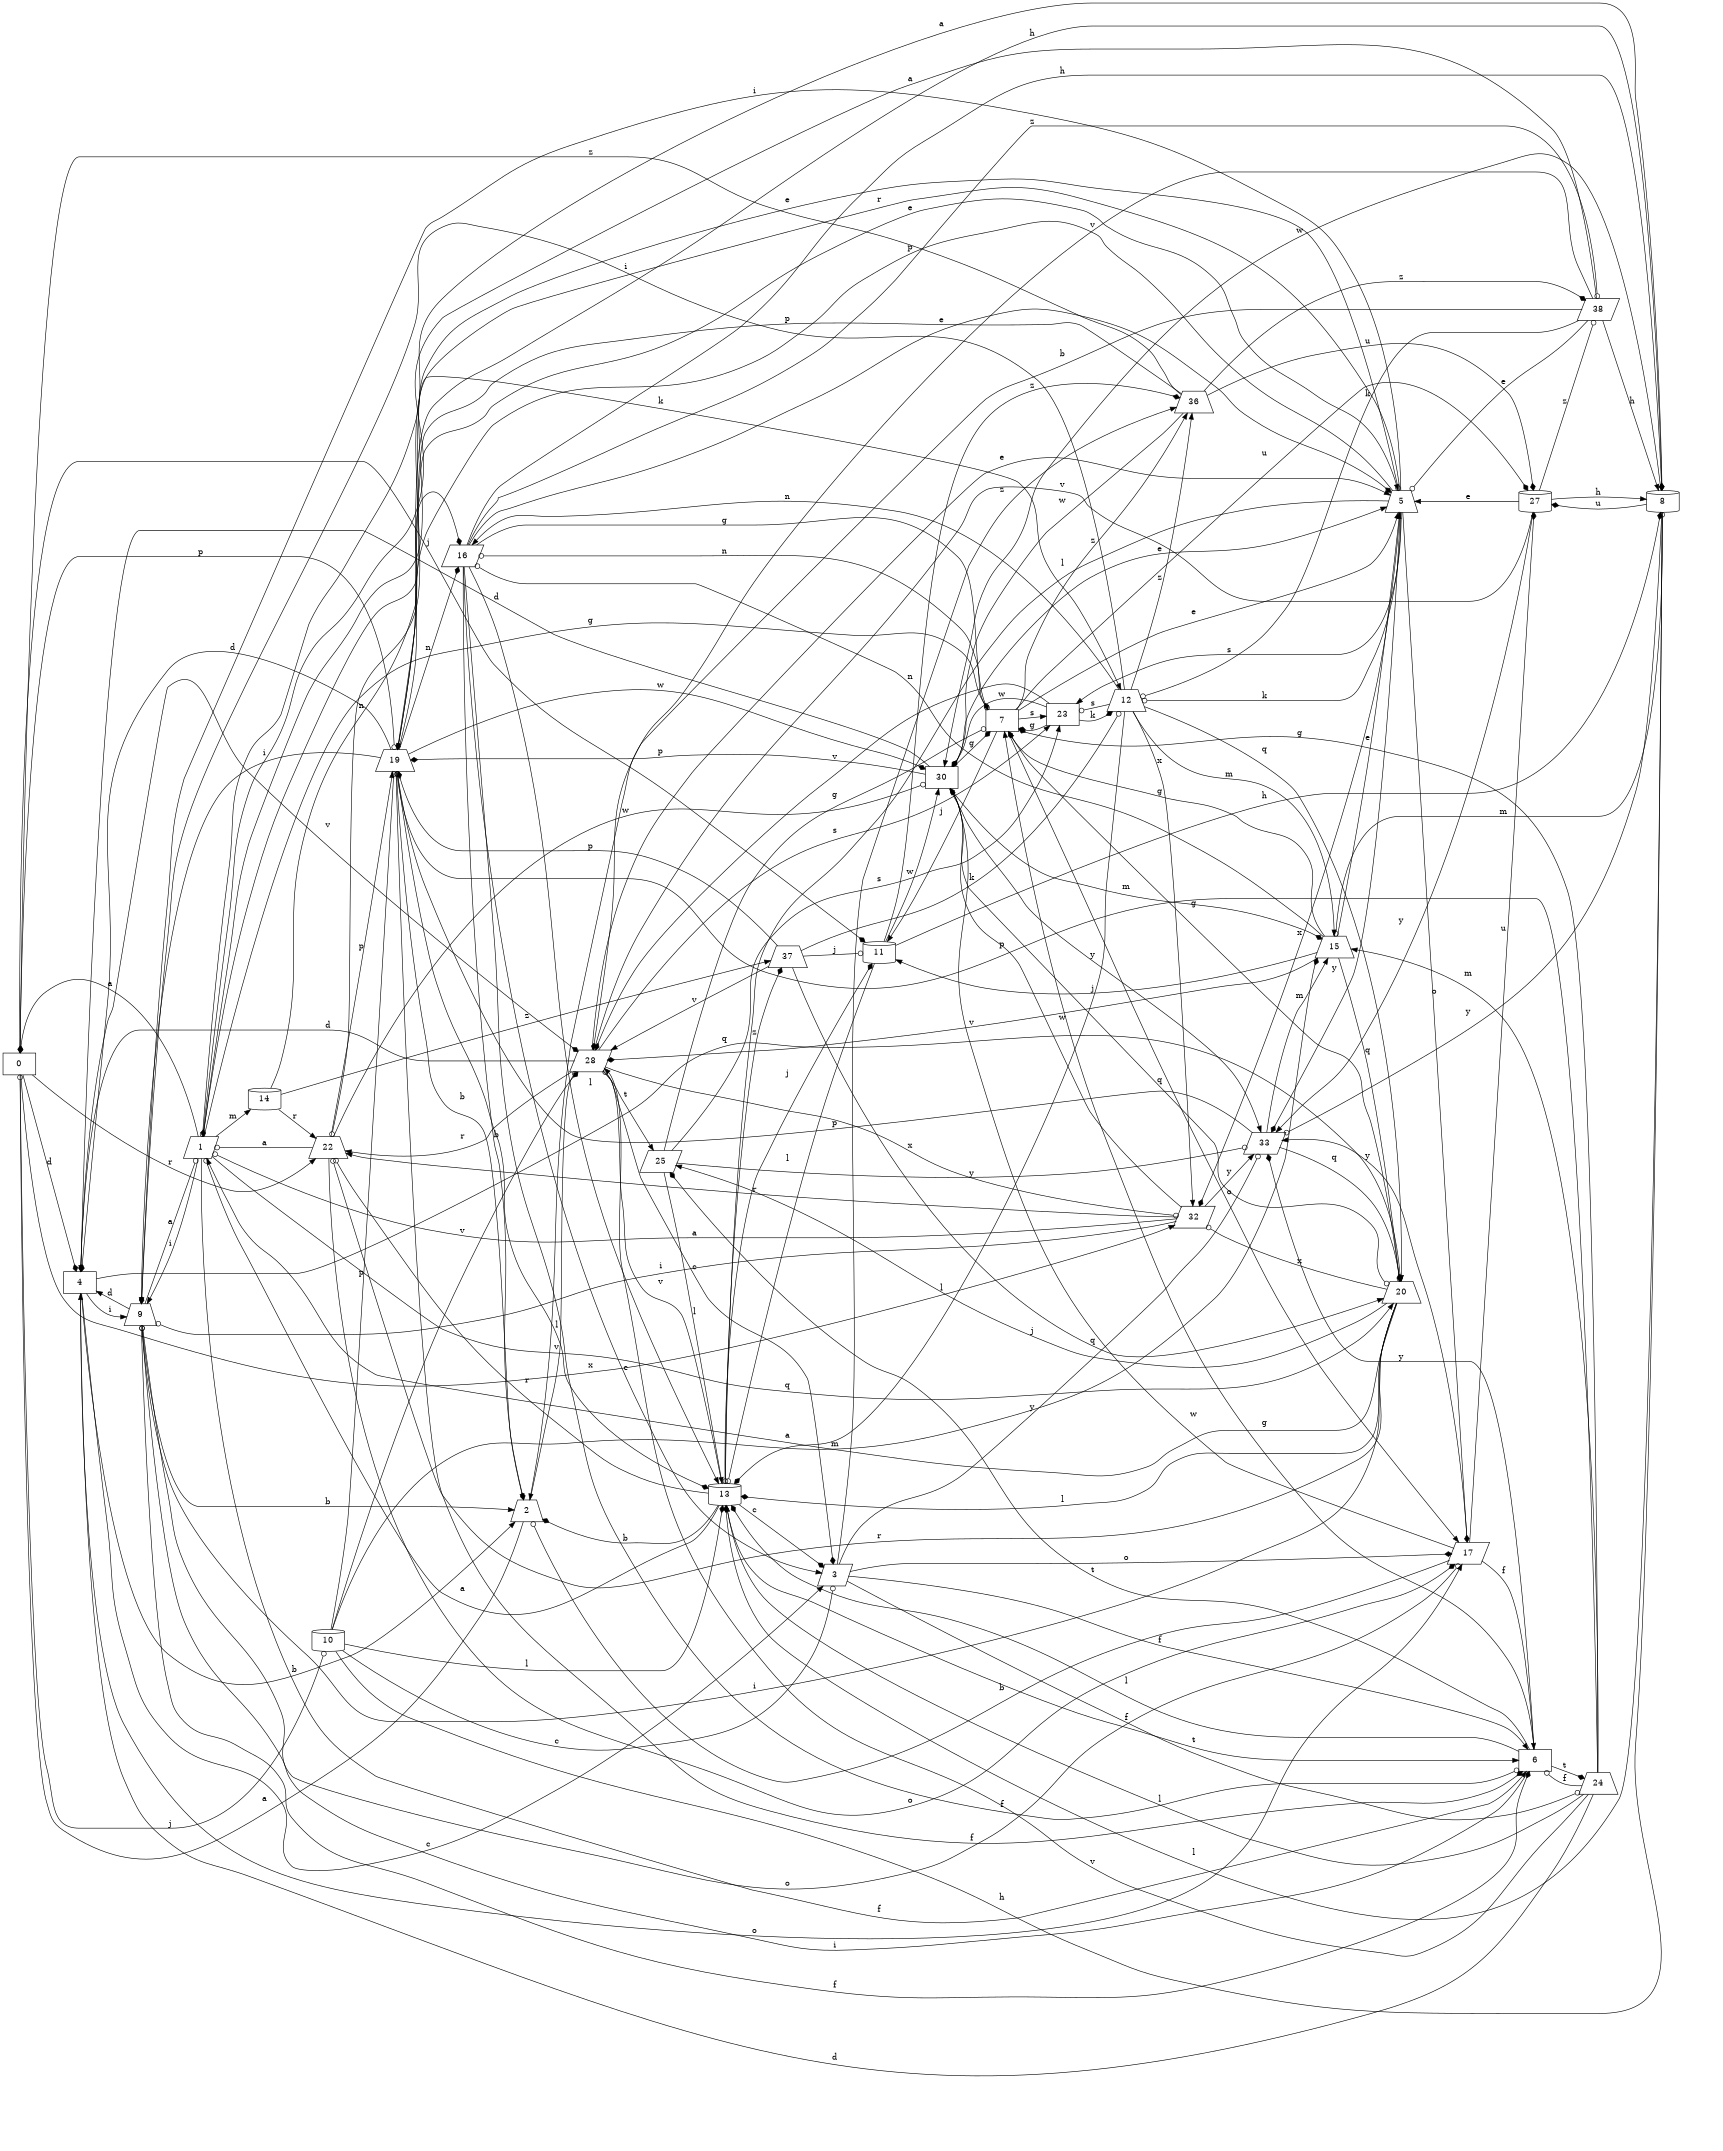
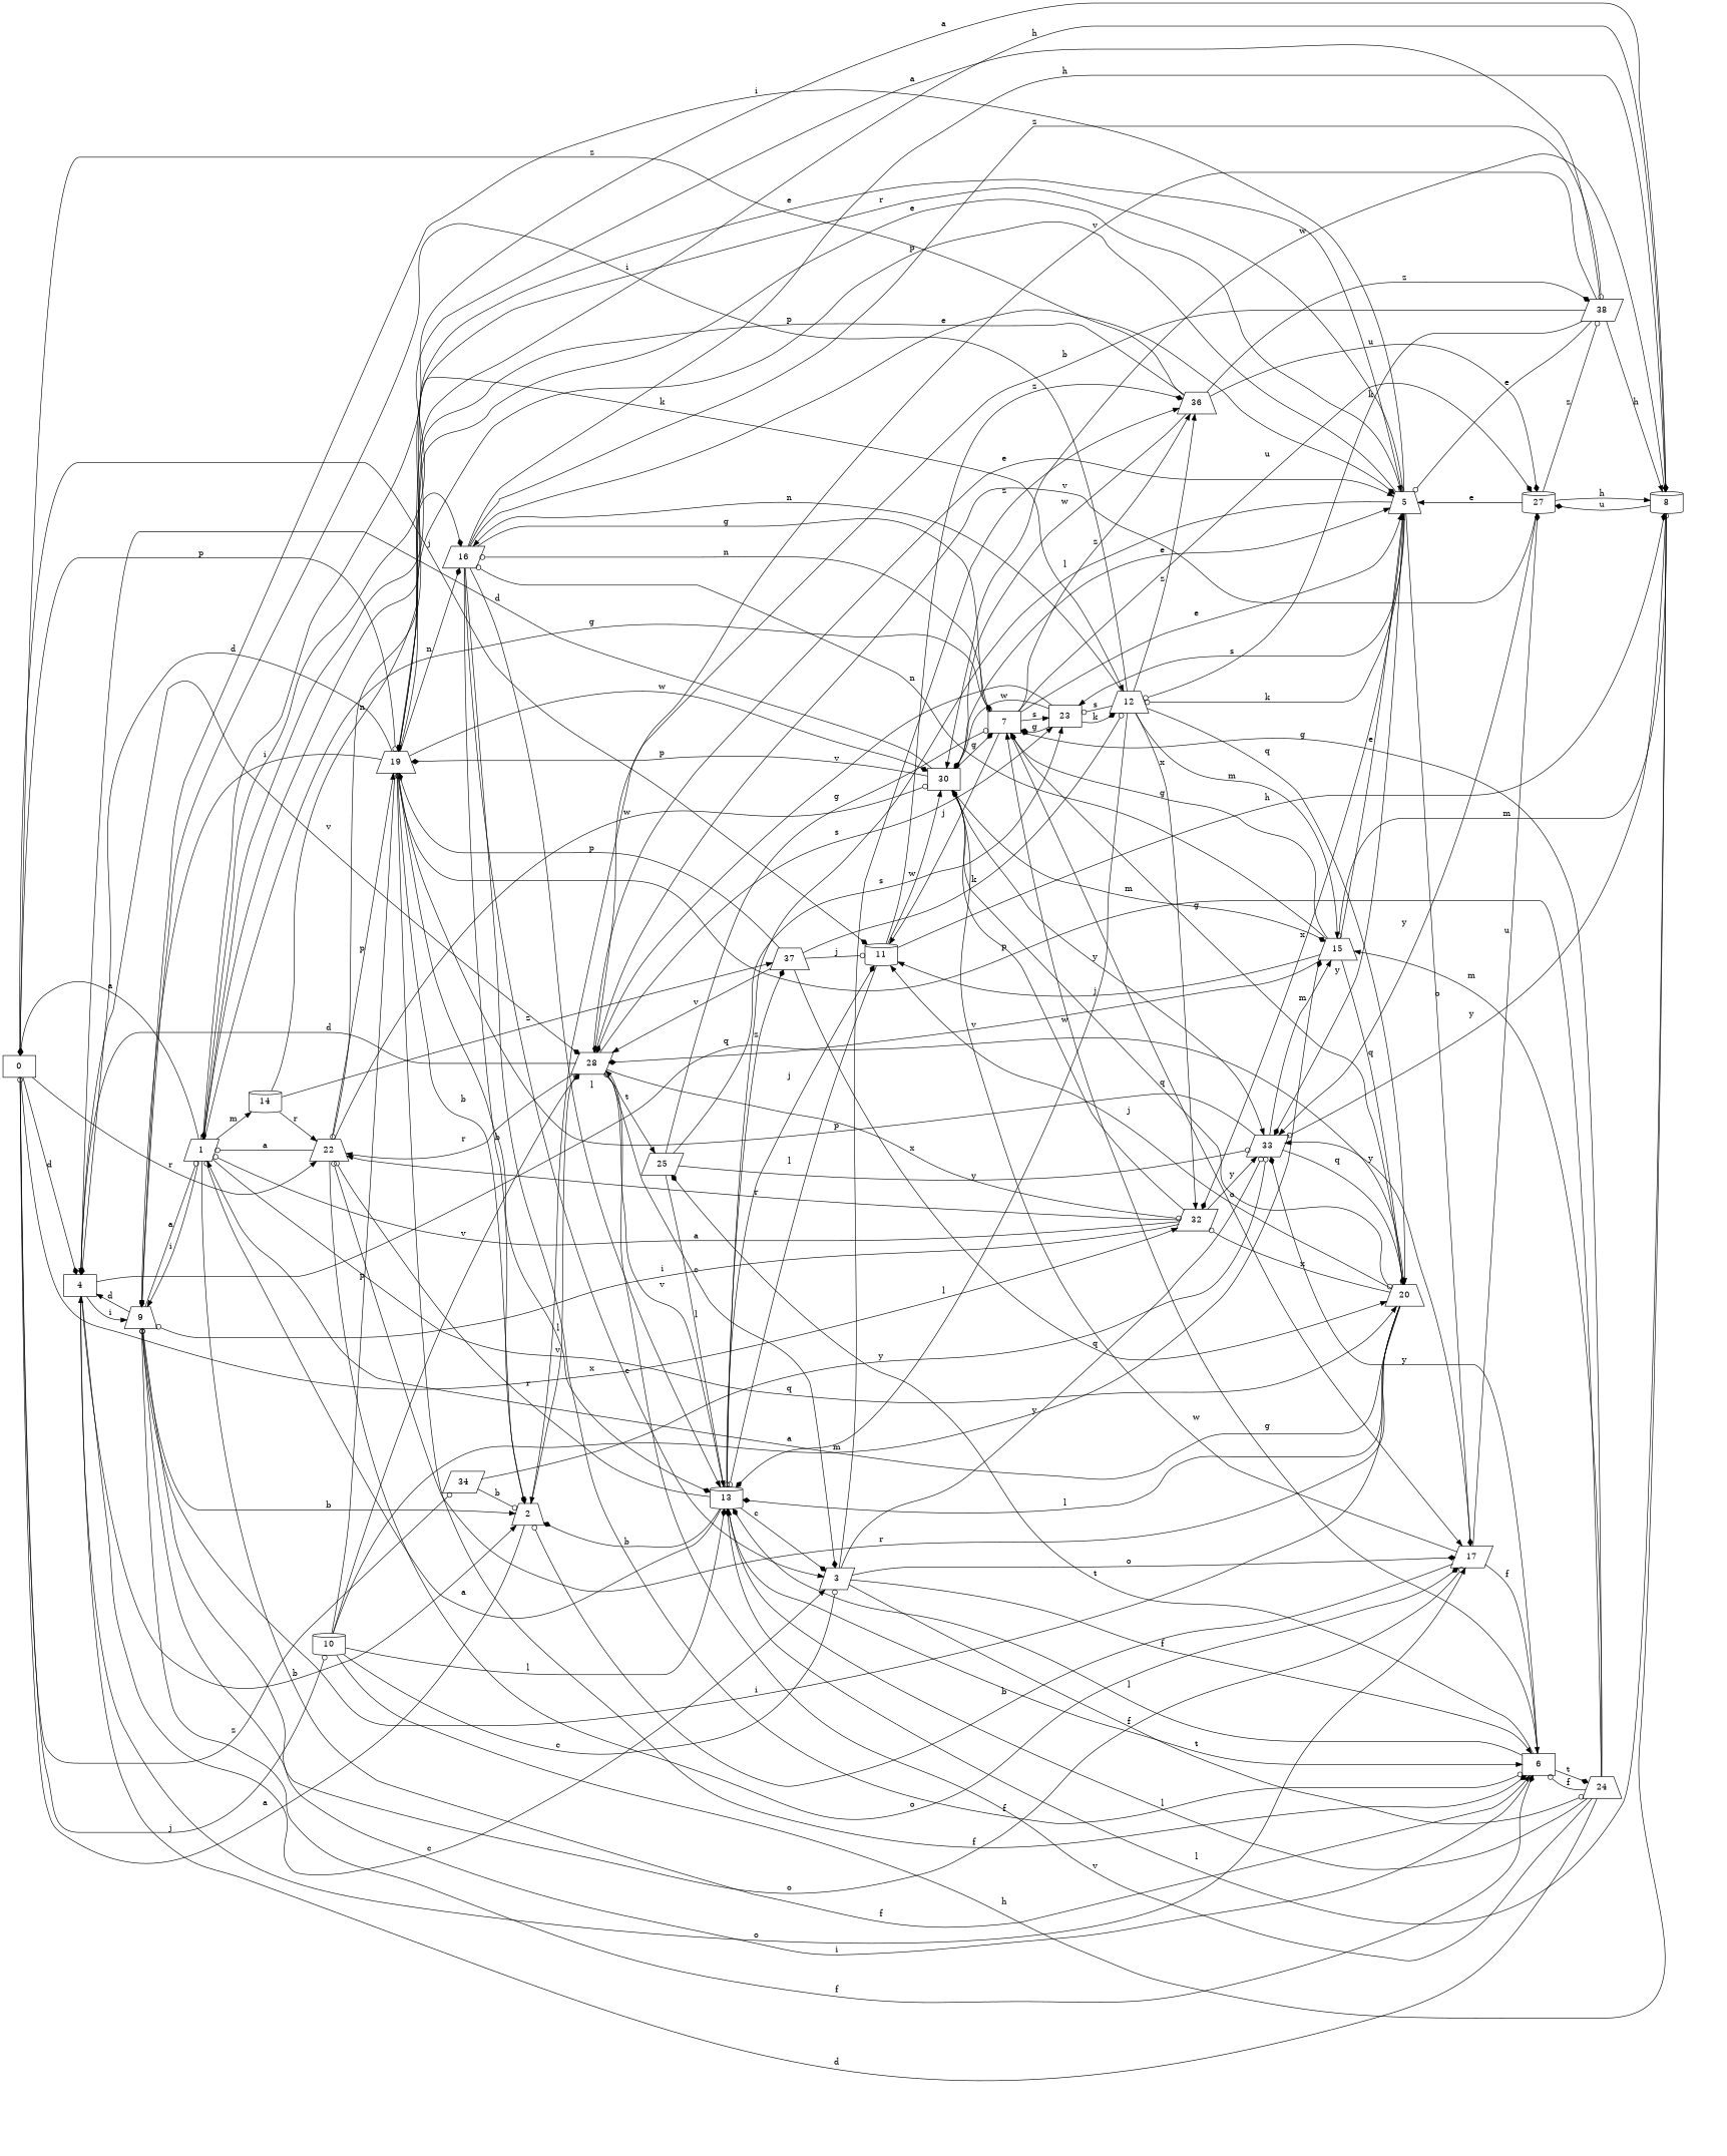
  strict digraph {
    rankdir=LR
    node [shape=trapezium]
    edge [arrowhead=normal]
    0 [shape=box]
    4 [shape=box]
    10 [shape=cylinder]
    11 [shape=cylinder]
    19
    22
    32 [shape=parallelogram]
+   34 [shape=parallelogram]
    9
    20
    2
    28 [shape=parallelogram]
    3 [shape=parallelogram]
    17 [shape=parallelogram]
    13 [shape=cylinder]
    8 [shape=cylinder]
    15
    36
    30 [shape=box]
    5
    6 [shape=box]
    16 [shape=parallelogram]
    1 [shape=parallelogram]
    33 [shape=parallelogram]
    27 [shape=cylinder]
    38 [shape=parallelogram]
    7 [shape=box]
    12
    14 [shape=cylinder]
    23 [shape=box]
    24
    25 [shape=parallelogram]
    37
    0 -> 4 [arrowhead=diamond label=d]
    0 -> 10 [arrowhead=odot label=j]
    0 -> 11 [arrowhead=diamond label=j]
    0 -> 19 [arrowhead=odot label=p]
    0 -> 22 [label=r]
    0 -> 32 [label=x]
+   0 -> 34 [arrowhead=odot label=z]
    4 -> 9 [label=i]
    4 -> 20 [arrowhead=diamond label=q]
    4 -> 2 [label=b]
    4 -> 28 [arrowhead=diamond label=v]
    4 -> 3 [label=c]
    4 -> 17 [label=o]
    10 -> 19 [arrowhead=odot label=p]
    10 -> 28 [arrowhead=diamond label=v]
    10 -> 3 [arrowhead=odot label=c]
    10 -> 13 [arrowhead=diamond label=l]
    10 -> 8 [arrowhead=odot label=h]
    10 -> 15 [arrowhead=diamond label=m]
    11 -> 13 [arrowhead=odot label=l]
    11 -> 8 [arrowhead=diamond label=h]
    11 -> 36 [arrowhead=diamond label=z]
    11 -> 30 [label=w]
    19 -> 4 [arrowhead=diamond label=d]
    19 -> 9 [label=i]
    19 -> 2 [arrowhead=diamond label=b]
    19 -> 13 [arrowhead=diamond label=l]
    19 -> 8 [arrowhead=diamond label=h]
    19 -> 30 [arrowhead=diamond label=w]
    19 -> 5 [label=e]
    19 -> 6 [arrowhead=diamond label=f]
    19 -> 16 [arrowhead=diamond label=n]
    22 -> 19 [label=p]
    22 -> 17 [arrowhead=diamond label=o]
    22 -> 30 [arrowhead=odot label=w]
    22 -> 1 [arrowhead=odot label=a]
    32 -> 22 [label=r]
    32 -> 9 [arrowhead=odot label=i]
    32 -> 30 [label=w]
    32 -> 1 [arrowhead=odot label=a]
    32 -> 33 [label=y]
+   34 -> 2 [arrowhead=odot label=b]
+   34 -> 33 [arrowhead=odot label=y]
    9 -> 4 [label=d]
    9 -> 2 [label=b]
    9 -> 17 [arrowhead=odot label=o]
    9 -> 6 [arrowhead=diamond label=f]
    9 -> 1 [arrowhead=odot label=a]
-   20 -> 25 [label=j]
+   20 -> 11 [label=j]
    20 -> 22 [arrowhead=odot label=r]
    20 -> 32 [arrowhead=odot label=x]
    20 -> 9 [arrowhead=odot label=i]
    20 -> 13 [arrowhead=diamond label=l]
    20 -> 1 [label=a]
    20 -> 7 [label=g]
    2 -> 0 [arrowhead=odot label=a]
    2 -> 28 [arrowhead=odot label=v]
    28 -> 4 [label=d]
    28 -> 22 [label=r]
    28 -> 32 [arrowhead=odot label=x]
    28 -> 3 [arrowhead=diamond label=c]
    28 -> 5 [label=e]
    28 -> 23 [label=s]
    28 -> 25 [label=t]
    3 -> 17 [arrowhead=diamond label=o]
    3 -> 36 [label=z]
    3 -> 6 [label=f]
    3 -> 33 [arrowhead=odot label=y]
    3 -> 24 [arrowhead=odot label=t]
    17 -> 2 [arrowhead=odot label=b]
    17 -> 30 [arrowhead=diamond label=w]
    17 -> 6 [label=f]
    17 -> 33 [label=y]
    17 -> 27 [arrowhead=diamond label=u]
    13 -> 11 [arrowhead=diamond label=j]
    13 -> 22 [arrowhead=odot label=r]
    13 -> 2 [arrowhead=diamond label=b]
    13 -> 28 [arrowhead=odot label=v]
    13 -> 3 [arrowhead=diamond label=c]
    13 -> 6 [label=f]
    13 -> 1 [arrowhead=odot label=a]
    13 -> 37 [arrowhead=diamond label=z]
    8 -> 13 [arrowhead=diamond label=l]
    8 -> 15 [arrowhead=odot label=m]
    8 -> 30 [label=w]
    8 -> 1 [arrowhead=odot label=a]
    8 -> 33 [arrowhead=odot label=y]
    8 -> 27 [arrowhead=diamond label=u]
    15 -> 11 [label=j]
    15 -> 20 [arrowhead=diamond label=q]
    15 -> 28 [arrowhead=diamond label=v]
    15 -> 5 [label=e]
    15 -> 16 [arrowhead=odot label=n]
    15 -> 7 [arrowhead=diamond label=g]
    36 -> 0 [arrowhead=diamond label=z]
    36 -> 19 [label=p]
    36 -> 30 [arrowhead=diamond label=w]
    36 -> 27 [arrowhead=diamond label=u]
    36 -> 38 [arrowhead=diamond label=z]
    30 -> 4 [arrowhead=diamond label=d]
    30 -> 19 [arrowhead=diamond label=p]
    30 -> 20 [arrowhead=odot label=q]
    30 -> 15 [arrowhead=diamond label=m]
    30 -> 5 [label=e]
    30 -> 33 [label=y]
    30 -> 7 [arrowhead=diamond label=g]
    5 -> 19 [arrowhead=diamond label=p]
    5 -> 22 [arrowhead=odot label=r]
    5 -> 32 [arrowhead=diamond label=x]
    5 -> 9 [arrowhead=diamond label=i]
    5 -> 17 [arrowhead=diamond label=o]
    5 -> 13 [arrowhead=odot label=l]
    5 -> 33 [arrowhead=diamond label=y]
    5 -> 12 [arrowhead=odot label=k]
    5 -> 23 [label=s]
    6 -> 9 [arrowhead=odot label=i]
    6 -> 13 [arrowhead=diamond label=l]
    6 -> 33 [arrowhead=diamond label=y]
    6 -> 7 [label=g]
    6 -> 24 [arrowhead=diamond label=t]
    6 -> 25 [arrowhead=diamond label=t]
    16 -> 2 [label=b]
    16 -> 3 [label=c]
    16 -> 13 [label=l]
    16 -> 8 [arrowhead=diamond label=h]
    16 -> 5 [arrowhead=diamond label=e]
    16 -> 6 [arrowhead=odot label=f]
    16 -> 38 [arrowhead=odot label=z]
    16 -> 7 [arrowhead=diamond label=g]
    1 -> 0 [arrowhead=diamond label=a]
    1 -> 9 [label=i]
    1 -> 20 [label=q]
    1 -> 5 [arrowhead=odot label=e]
    1 -> 6 [label=f]
    1 -> 7 [arrowhead=odot label=g]
    1 -> 12 [label=k]
    1 -> 14 [label=m]
    33 -> 19 [arrowhead=odot label=p]
    33 -> 20 [arrowhead=odot label=q]
    33 -> 15 [label=m]
    27 -> 28 [arrowhead=odot label=v]
    27 -> 8 [label=h]
    27 -> 5 [label=e]
    27 -> 33 [label=y]
    27 -> 38 [arrowhead=odot label=z]
    38 -> 2 [label=b]
    38 -> 28 [arrowhead=diamond label=v]
    38 -> 8 [label=h]
    38 -> 5 [arrowhead=odot label=e]
    38 -> 1 [arrowhead=diamond label=a]
    38 -> 12 [arrowhead=odot label=k]
    7 -> 11 [label=j]
    7 -> 17 [label=o]
    7 -> 36 [label=z]
    7 -> 5 [label=e]
    7 -> 16 [arrowhead=odot label=n]
    7 -> 27 [arrowhead=diamond label=u]
    7 -> 23 [label=s]
    12 -> 32 [label=x]
    12 -> 9 [label=i]
    12 -> 20 [label=q]
    12 -> 13 [arrowhead=diamond label=l]
    12 -> 15 [label=m]
    12 -> 36 [label=z]
    12 -> 16 [label=n]
    12 -> 23 [arrowhead=odot label=s]
    14 -> 22 [label=r]
    14 -> 16 [arrowhead=diamond label=n]
    14 -> 37 [label=z]
    23 -> 28 [arrowhead=diamond label=v]
    23 -> 30 [arrowhead=diamond label=w]
    23 -> 7 [arrowhead=diamond label=g]
    23 -> 12 [arrowhead=diamond label=k]
    24 -> 4 [label=d]
    24 -> 19 [arrowhead=odot label=p]
    24 -> 28 [label=v]
    24 -> 13 [label=l]
    24 -> 15 [label=m]
    24 -> 6 [arrowhead=odot label=f]
    24 -> 7 [arrowhead=diamond label=g]
    25 -> 13 [label=l]
    25 -> 33 [arrowhead=odot label=y]
    25 -> 7 [arrowhead=odot label=g]
    25 -> 23 [label=s]
    37 -> 11 [arrowhead=odot label=j]
    37 -> 19 [arrowhead=diamond label=p]
    37 -> 20 [label=q]
    37 -> 28 [label=v]
    37 -> 12 [arrowhead=odot label=k]
  }
